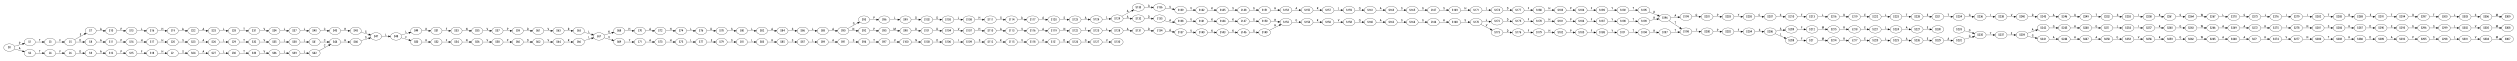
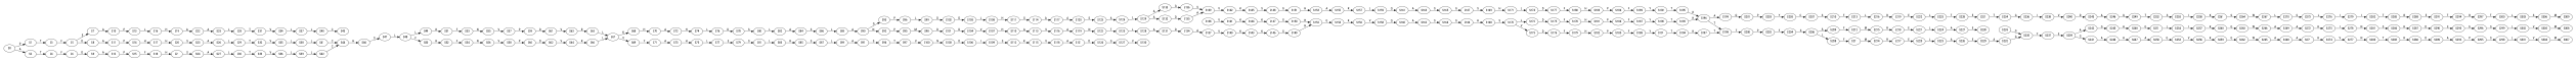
  strict digraph {
    fontname="Roboto Condensed"
    rankdir=LR
    node [fontname="Roboto Condensed"]
    edge [fontname="Roboto Condensed"]
    S0
    S1
    S2
    S3
    S4
    S5
    S6
    S7
    S8
    S9
    S10
    S11
    S12
    S13
    S14
    S15
    S16
    S17
    S18
    S19
    S20
    S21
    S22
    S23
    S24
    S25
    S26
    S27
    S28
    S29
    S30
    S31
    S32
    S33
    S34
    S35
    S36
    S37
    S38
    S39
    S40
    S41
    S42
    S43
    S44
-   S45
    S46
    S47
    S48
    S49
    S50
    S51
    S52
    S53
    S54
    S55
    S56
    S57
    S58
    S59
    S60
    S61
    S62
    S63
    S64
    S65
    S66
    S67
    S68
    S69
    S70
    S71
    S72
    S73
    S74
    S75
    S76
    S77
    S78
    S79
    S80
    S81
    S82
    S83
    S84
    S85
    S86
    S87
    S88
    S89
    S90
    S91
    S92
    S93
    S94
    S95
    S96
    S97
    S98
    S99
    S100
    S101
    S102
    S103
    S104
    S105
    S106
    S107
    S108
    S109
    S110
    S111
    S112
    S113
    S114
    S115
    S116
    S117
    S118
    S119
    S120
    S121
    S122
    S123
    S124
    S125
    S126
    S127
    S128
    S129
    S130
    S131
    S132
    S133
    S134
    S135
    S136
    S137
    S138
    S139
    S140
    S141
    S142
    S143
    S144
    S145
    S146
    S147
    S148
    S149
    S150
    S151
    S152
    S153
    S154
    S155
    S156
    S157
    S158
    S159
    S160
    S161
    S162
    S163
    S164
    S165
    S166
    S167
    S168
    S169
    S170
    S171
    S172
    S173
    S174
    S175
    S176
    S177
    S178
    S179
    S180
    S181
    S182
    S183
    S184
    S185
    S186
    S187
    S188
    S189
    S190
    S191
    S192
    S193
    S194
    S195
    S196
    S197
    S198
    S199
    S200
    S201
    S202
    S203
    S204
    S205
    S206
    S207
    S208
    S209
    S210
    S211
    S212
    S213
    S214
    S215
    S216
    S217
    S218
    S219
    S220
    S221
    S222
    S223
    S224
    S225
    S226
    S227
    S228
    S229
    S230
    S231
    S232
    S234
    S235
    S233
    S236
    S237
    S238
    S239
    S240
    S241
    S242
    S243
    S244
    S245
    S246
    S247
    S248
    S249
    S250
    S251
    S252
    S253
    S254
    S255
    S256
    S257
    S258
    S259
    S260
    S261
    S262
    S263
    S264
    S265
    S266
    S267
    S268
    S269
    S270
    S271
    S272
    S273
    S274
    S275
    S276
    S277
    S278
    S279
    S280
    S281
    S282
    S283
    S284
    S285
    S286
    S287
    S288
    S289
    S290
    S291
    S292
    S293
    S294
    S295
    S296
    S297
    S298
    S299
    S300
    S301
    S302
    S303
    S304
    S305
    S306
    S307
    S308
    S309
    S0 -> S1 [label=P]
    S0 -> S2 [label=A]
    S1 -> S3 [label=T]
    S2 -> S4 [label=T]
    S3 -> S5 [label=F]
    S4 -> S6 [label=F]
    S5 -> S7 [label=E]
    S5 -> S8 [label=D]
    S6 -> S9 [label=D]
    S7 -> S10 [label=A]
    S8 -> S11 [label=A]
    S9 -> S12 [label=A]
    S10 -> S13 [label=P]
    S11 -> S14 [label=P]
    S12 -> S15 [label=P]
    S13 -> S16 [label=L]
    S14 -> S17 [label=H]
    S15 -> S18 [label=F]
    S16 -> S19 [label=H]
    S17 -> S20 [label=H]
    S18 -> S21 [label=H]
    S19 -> S22 [label=A]
    S20 -> S23 [label=S]
    S21 -> S24 [label=S]
    S22 -> S25 [label=A]
    S23 -> S26 [label=A]
    S24 -> S27 [label=A]
    S25 -> S28 [label=L]
    S26 -> S29 [label=L]
    S27 -> S30 [label=L]
    S28 -> S31 [label=T]
    S29 -> S32 [label=T]
    S30 -> S33 [label=T]
    S31 -> S34 [label=V]
    S32 -> S35 [label=V]
    S33 -> S36 [label=V]
    S34 -> S37 [label=L]
    S35 -> S38 [label=L]
    S36 -> S39 [label=L]
    S37 -> S40 [label=L]
    S38 -> S41 [label=L]
    S39 -> S42 [label=L]
    S40 -> S43 [label=C]
    S41 -> S44 [label=C]
    S42 -> S44 [label=C]
-   S43 -> S45 [label=H]
    S44 -> S46 [label=H]
-   S45 -> S47 [label=S]
    S46 -> S47 [label=S]
    S47 -> S48 [label=L]
    S48 -> S49 [label=L]
    S48 -> S50 [label=F]
    S49 -> S51 [label=K]
    S50 -> S52 [label=K]
    S51 -> S53 [label=F]
    S52 -> S54 [label=F]
    S53 -> S55 [label=N]
    S54 -> S56 [label=N]
    S55 -> S57 [label=V]
    S56 -> S58 [label=V]
    S57 -> S59 [label=P]
    S58 -> S60 [label=P]
    S59 -> S61 [label=D]
    S60 -> S62 [label=D]
    S61 -> S63 [label=V]
    S62 -> S64 [label=V]
    S63 -> S65 [label=R]
    S64 -> S66 [label=R]
    S65 -> S67 [label=L]
    S66 -> S67 [label=L]
    S67 -> S68 [label=K]
    S67 -> S69 [label=V]
    S68 -> S70 [label=H]
    S69 -> S71 [label=Y]
    S70 -> S72 [label=A]
    S71 -> S73 [label=A]
    S72 -> S74 [label=H]
    S73 -> S75 [label=H]
    S74 -> S76 [label=L]
    S75 -> S77 [label=L]
    S76 -> S78 [label=D]
    S77 -> S79 [label=E]
    S78 -> S80 [label=S]
    S79 -> S81 [label=S]
    S80 -> S82 [label=L]
    S81 -> S83 [label=L]
    S82 -> S84 [label=A]
    S83 -> S85 [label=K]
    S84 -> S86 [label=S]
    S85 -> S87 [label=S]
    S86 -> S88 [label=L]
    S87 -> S89 [label=L]
    S88 -> S90 [label=A]
    S89 -> S91 [label=A]
    S90 -> S92 [label=N]
    S90 -> S93 [label=G]
    S91 -> S94 [label=S]
    S92 -> S95 [label=P]
    S93 -> S96 [label=P]
    S94 -> S97 [label=T]
    S95 -> S98 [label=M]
    S96 -> S99 [label=L]
    S97 -> S100 [label=V]
    S98 -> S101 [label=D]
    S99 -> S102 [label=D]
    S100 -> S103 [label=N]
    S101 -> S104 [label=D]
    S102 -> S105 [label=D]
    S103 -> S106 [label=D]
    S104 -> S107 [label=V]
    S105 -> S108 [label=L]
    S106 -> S109 [label=I]
    S107 -> S110 [label=H]
    S108 -> S111 [label=H]
    S109 -> S112 [label=S]
    S110 -> S113 [label=A]
    S111 -> S114 [label=G]
    S112 -> S115 [label=K]
    S113 -> S116 [label=V]
    S114 -> S117 [label=A]
    S115 -> S118 [label=V]
    S116 -> S119 [label=A]
    S117 -> S120 [label=A]
    S118 -> S121 [label=A]
    S119 -> S122 [label=N]
    S120 -> S123 [label=S]
    S121 -> S124 [label=D]
    S122 -> S125 [label=T]
    S123 -> S126 [label=A]
    S124 -> S127 [label=G]
    S125 -> S128 [label=L]
    S126 -> S129 [label=L]
    S127 -> S130 [label=V]
    S128 -> S131 [label=A]
    S129 -> S132 [label=A]
    S129 -> S133 [label=A]
    S131 -> S134 [label=D]
    S132 -> S135 [label=D]
    S133 -> S136 [label=A]
    S134 -> S137 [label=A]
-   S135 -> S138 [label=A]
+   S135 -> S139 [label=A]
    S136 -> S139 [label=V]
    S137 -> S140 [label=V]
    S138 -> S141 [label=V]
    S139 -> S142 [label=V]
    S140 -> S143 [label=K]
    S141 -> S144 [label=K]
    S142 -> S145 [label=K]
    S143 -> S146 [label=K]
    S144 -> S147 [label=K]
    S145 -> S148 [label=S]
    S146 -> S149 [label=G]
    S147 -> S150 [label=G]
    S148 -> S151 [label=G]
    S149 -> S152 [label=H]
    S150 -> S152 [label=H]
    S151 -> S153 [label=H]
    S152 -> S154 [label=G]
    S153 -> S155 [label=A]
    S154 -> S156 [label=K]
    S155 -> S157 [label=R]
    S156 -> S158 [label=V]
    S157 -> S159 [label=L]
    S158 -> S160 [label=Q]
    S159 -> S161 [label=Q]
    S160 -> S162 [label=A]
    S161 -> S163 [label=A]
    S162 -> S164 [label=S]
    S163 -> S165 [label=S]
    S164 -> S166 [label=G]
    S165 -> S167 [label=G]
    S166 -> S168 [label=H]
    S167 -> S169 [label=S]
    S168 -> S170 [label=S]
    S169 -> S171 [label=H]
    S170 -> S172 [label=L]
    S170 -> S173 [label=V]
    S171 -> S174 [label=L]
    S172 -> S175 [label=D]
    S173 -> S176 [label=D]
    S174 -> S177 [label=D]
    S175 -> S178 [label=F]
    S176 -> S179 [label=F]
    S177 -> S180 [label=F]
    S178 -> S181 [label=H]
    S179 -> S182 [label=H]
    S180 -> S183 [label=H]
    S181 -> S184 [label=P]
    S182 -> S185 [label=P]
    S183 -> S186 [label=P]
    S184 -> S187 [label=F]
    S185 -> S188 [label=F]
    S186 -> S189 [label=F]
    S187 -> S190 [label=Y]
    S188 -> S191 [label=Y]
    S189 -> S192 [label=Y]
    S190 -> S193 [label=T]
    S191 -> S194 [label=T]
    S192 -> S195 [label=T]
    S193 -> S196 [label=K]
    S194 -> S197 [label=K]
    S195 -> S196 [label=K]
    S196 -> S198 [label=T]
    S196 -> S199 [label=A]
    S197 -> S198 [label=T]
    S198 -> S200 [label=T]
    S199 -> S201 [label=Q]
    S200 -> S202 [label=P]
    S201 -> S203 [label=P]
    S202 -> S204 [label=F]
    S203 -> S205 [label=Y]
    S204 -> S206 [label=S]
    S205 -> S207 [label=C]
    S206 -> S208 [label=L]
    S206 -> S209 [label=A]
    S207 -> S210 [label=S]
    S208 -> S211 [label=F]
    S209 -> S212 [label=F]
    S210 -> S213 [label=F]
    S211 -> S214 [label=M]
    S212 -> S215 [label=M]
    S213 -> S216 [label=L]
    S214 -> S217 [label=R]
    S215 -> S218 [label=R]
    S216 -> S219 [label=R]
    S217 -> S220 [label=E]
    S218 -> S221 [label=E]
    S219 -> S222 [label=E]
    S220 -> S223 [label=L]
    S221 -> S224 [label=L]
    S222 -> S225 [label=L]
    S223 -> S226 [label=A]
    S224 -> S227 [label=A]
    S225 -> S228 [label=T]
    S226 -> S229 [label=E]
    S227 -> S230 [label=E]
    S228 -> S231 [label=E]
    S229 -> S232 [label=A]
    S231 -> S234 [label=T]
    S232 -> S235 [label=G]
    S234 -> S236 [label=G]
    S235 -> S237 [label=Y]
    S233 -> S235 [label=G]
    S236 -> S238 [label=I]
    S237 -> S239 [label=E]
    S238 -> S240 [label=V]
    S239 -> S241 [label=G]
    S239 -> S242 [label=A]
    S240 -> S243 [label=D]
    S241 -> S244 [label=A]
    S242 -> S245 [label=G]
    S243 -> S246 [label=A]
    S244 -> S247 [label=H]
    S245 -> S248 [label=H]
    S246 -> S249 [label=Q]
    S247 -> S250 [label=A]
    S248 -> S251 [label=G]
    S249 -> S252 [label=T]
    S250 -> S253 [label=G]
    S251 -> S254 [label=L]
    S252 -> S255 [label=S]
    S253 -> S256 [label=V]
    S254 -> S257 [label=I]
    S255 -> S258 [label=I]
    S256 -> S259 [label=K]
    S257 -> S260 [label=K]
    S258 -> S261 [label=K]
    S259 -> S262 [label=G]
    S260 -> S263 [label=G]
    S261 -> S264 [label=S]
    S262 -> S265 [label=W]
    S263 -> S266 [label=W]
    S264 -> S267 [label=W]
    S265 -> S268 [label=A]
    S266 -> S269 [label=A]
    S267 -> S270 [label=L]
    S268 -> S271 [label=A]
    S269 -> S272 [label=A]
    S270 -> S273 [label=S]
    S271 -> S274 [label=K]
    S272 -> S275 [label=K]
    S273 -> S276 [label=L]
    S274 -> S277 [label=V]
    S275 -> S278 [label=I]
    S276 -> S279 [label=I]
    S277 -> S280 [label=N]
    S278 -> S281 [label=N]
    S279 -> S282 [label=I]
    S280 -> S283 [label=T]
    S281 -> S284 [label=S]
    S282 -> S285 [label=T]
    S283 -> S286 [label=K]
    S284 -> S287 [label=K]
    S285 -> S288 [label=R]
    S286 -> S289 [label=D]
    S287 -> S290 [label=D]
    S288 -> S291 [label=E]
    S289 -> S292 [label=A]
    S290 -> S293 [label=E]
    S291 -> S294 [label=T]
    S292 -> S295 [label=P]
    S293 -> S296 [label=G]
    S294 -> S297 [label=R]
    S295 -> S298 [label=S]
    S296 -> S299 [label=S]
    S297 -> S300 [label=T]
    S298 -> S301 [label=L]
    S299 -> S302 [label=L]
    S300 -> S303 [label=L]
    S301 -> S304 [label=V]
    S302 -> S305 [label=V]
    S303 -> S306 [label=S]
    S304 -> S307 [label=M]
    S305 -> S308 [label=M]
    S306 -> S309 [label=M]
  }
